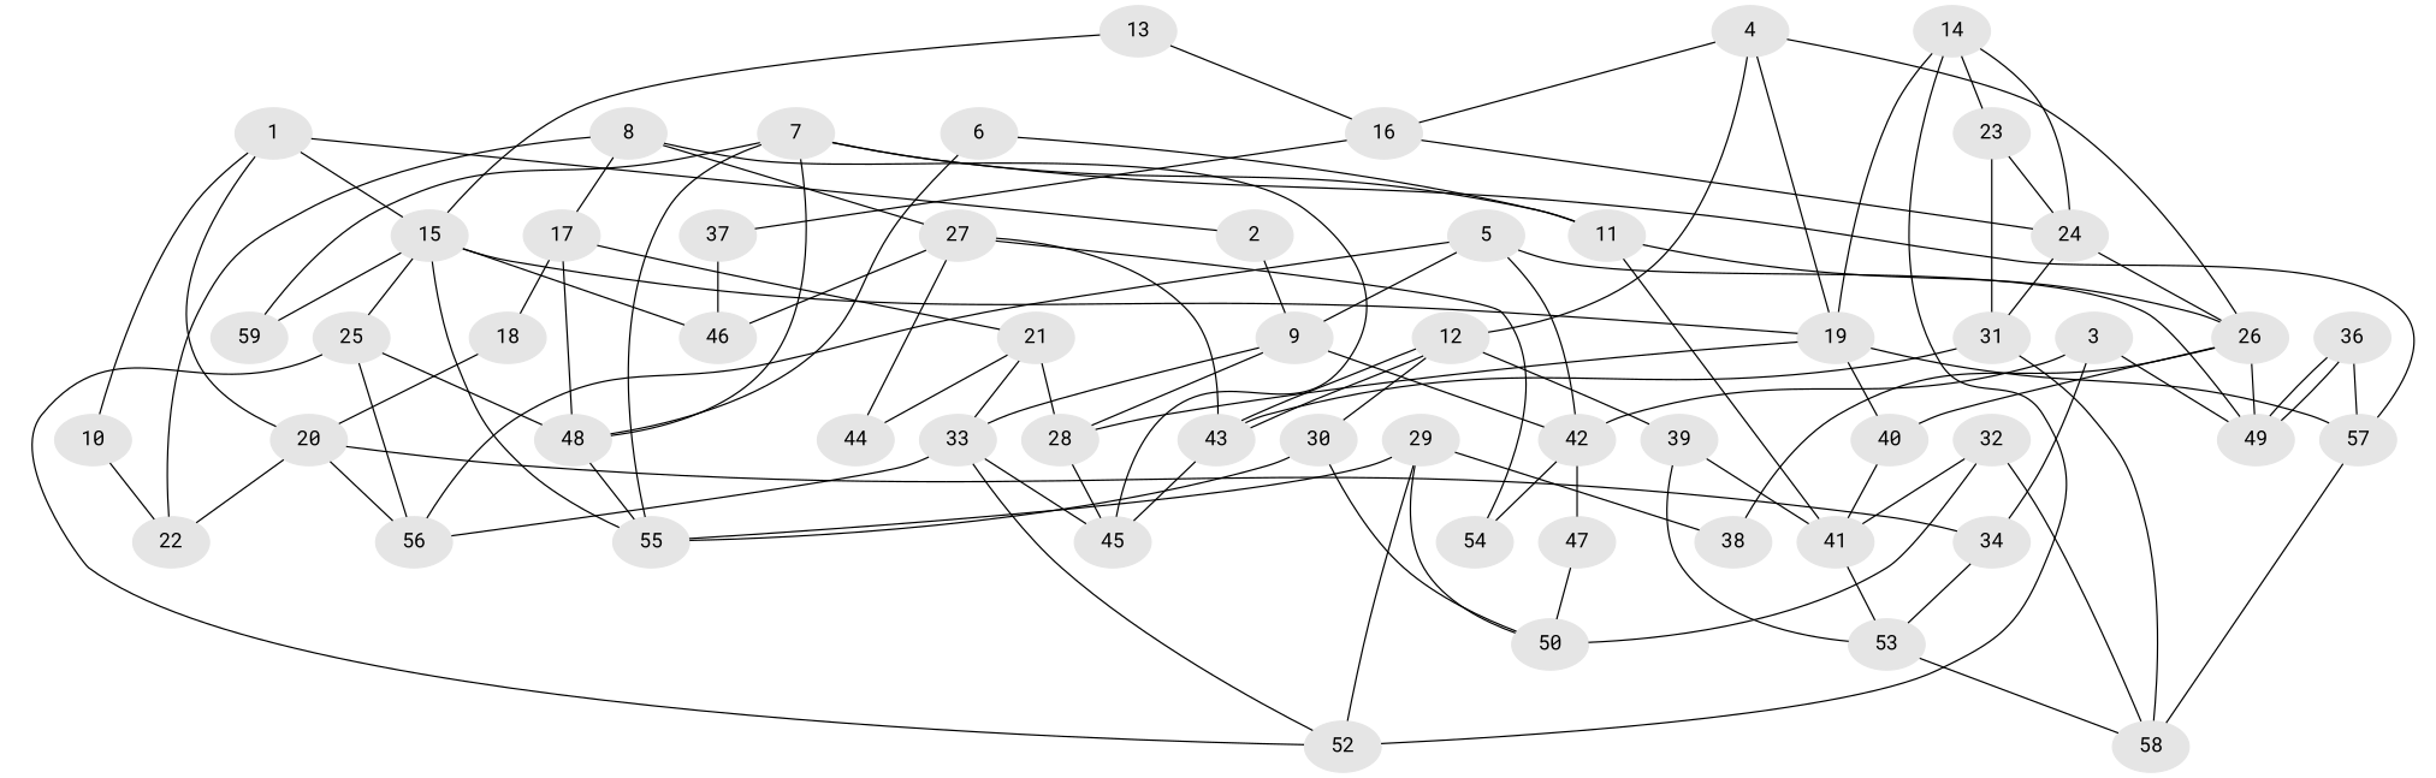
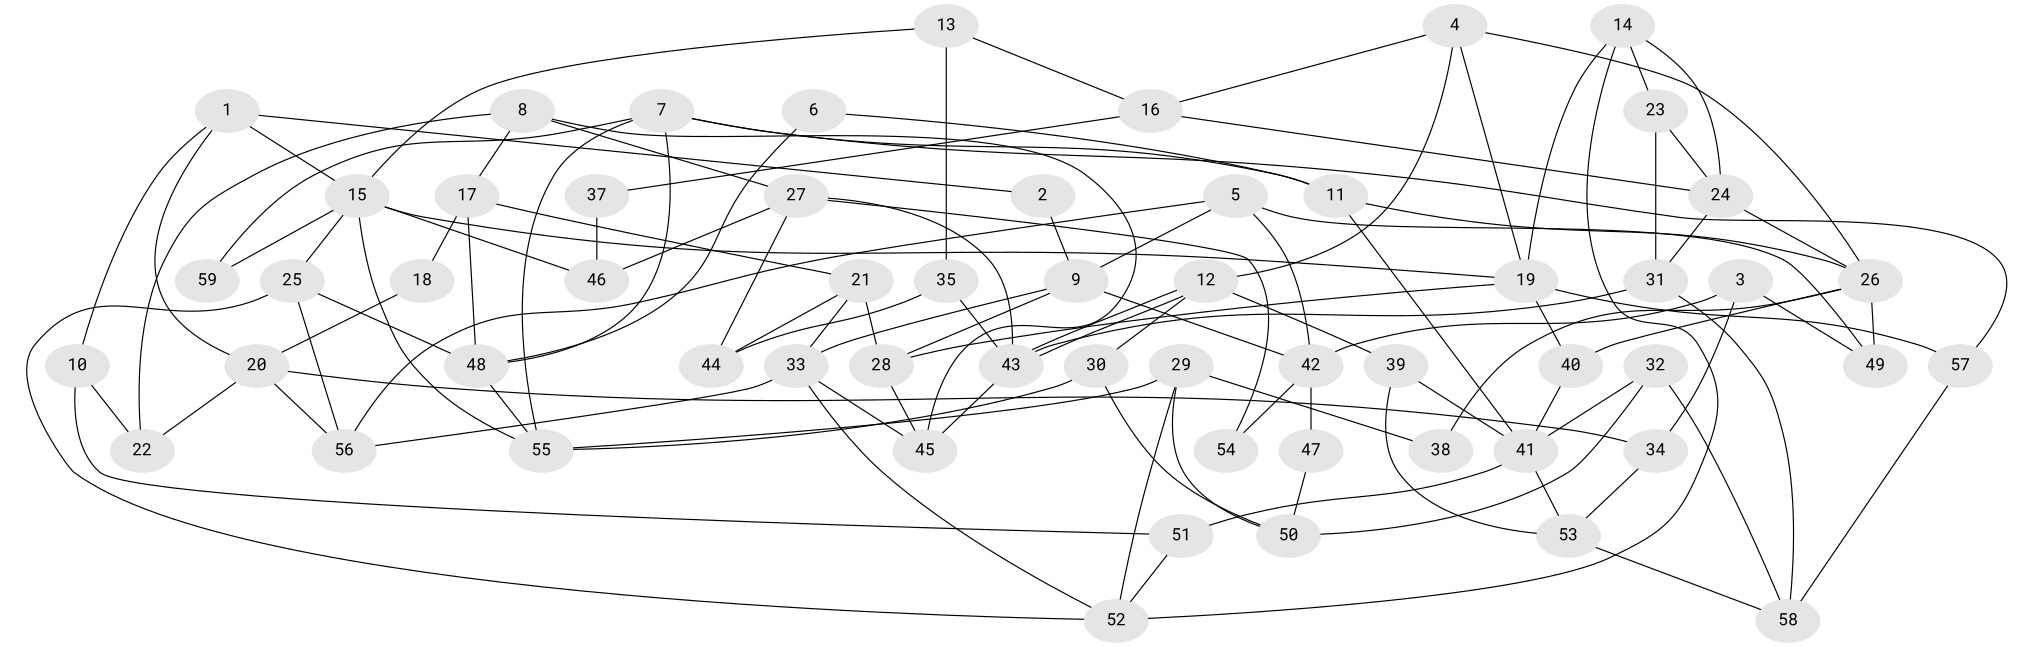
  graph {
    fontname="Roboto Mono"
    node [color=gray90 fontname="Roboto Mono" style=filled]
    edge [fontname="Roboto Mono"]
    1
    2
    10
    15
    20
    9
    22
+   51
    19
    55
    59
    25
    46
    34
    56
    42
    28
    33
    3
    49
    53
    54
    47
    4
    12
    16
    26
    30
    39
    43
    24
    37
    57
    40
    38
    5
    6
    11
    48
    41
    7
    58
    8
    17
    27
    45
    18
    21
    44
    52
    50
    13
+   35
    14
    23
    31
-   36
    29
    32
    1 -- 2
    1 -- 10
    1 -- 15
    1 -- 20
    2 -- 9
    10 -- 22
+   10 -- 51
    15 -- 19
    15 -- 55
    15 -- 59
    15 -- 25
    15 -- 46
    20 -- 22
    20 -- 34
    20 -- 56
    9 -- 42
    9 -- 28
    9 -- 33
+   51 -- 52
    19 -- 28
    19 -- 57
    19 -- 40
    25 -- 56
    25 -- 48
    25 -- 52
    34 -- 53
    42 -- 54
    42 -- 47
    28 -- 45
    33 -- 56
    33 -- 45
    33 -- 52
    3 -- 34
    3 -- 42
    3 -- 49
    53 -- 58
    47 -- 50
    4 -- 19
    4 -- 12
    4 -- 16
    4 -- 26
    12 -- 30
    12 -- 39
    12 -- 43
    12 -- 43
    16 -- 24
    16 -- 37
    26 -- 49
    26 -- 40
    26 -- 38
    30 -- 55
    30 -- 50
    39 -- 53
    39 -- 41
    43 -- 45
    24 -- 26
    24 -- 31
    37 -- 46
    57 -- 58
    40 -- 41
    5 -- 9
    5 -- 56
    5 -- 42
    5 -- 49
    6 -- 11
    6 -- 48
    11 -- 26
    11 -- 41
    48 -- 55
+   41 -- 51
    41 -- 53
    7 -- 55
    7 -- 59
    7 -- 57
    7 -- 11
    7 -- 48
    8 -- 22
    8 -- 17
    8 -- 27
    8 -- 45
    17 -- 48
    17 -- 18
    17 -- 21
    27 -- 46
    27 -- 54
    27 -- 43
    27 -- 44
    18 -- 20
    21 -- 28
    21 -- 33
    21 -- 44
    13 -- 15
    13 -- 16
+   13 -- 35
+   35 -- 43
+   35 -- 44
    14 -- 19
    14 -- 24
    14 -- 52
    14 -- 23
    23 -- 24
    23 -- 31
    31 -- 43
    31 -- 58
-   36 -- 49
-   36 -- 49
-   36 -- 57
    29 -- 55
    29 -- 38
    29 -- 52
    29 -- 50
    32 -- 41
    32 -- 58
    32 -- 50
  }
